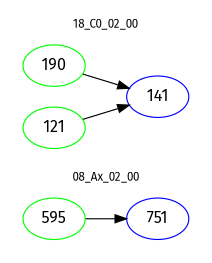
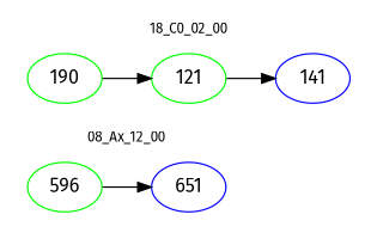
  digraph {
    fontname="Fira Sans"
    rankdir=LR
    node [color=green fontname="Fira Sans"]
    edge [color=black fontname="Fira Sans"]
-   n1 [label=595]
-   n2 [color=blue label=751]
+   n1 [label=596]
+   n2 [color=blue label=651]
    n3 [label=190]
    n4 [label=121]
    n5 [color=blue label=141]
    subgraph cluster_1 {
      color=white
      fontsize=10
-     label="08_Ax_02_00"
+     label="08_Ax_12_00"
      n1
      n2
    }
    subgraph cluster_2 {
      color=white
      fontsize=10
      label="18_C0_02_00"
      n3
      n4
      n5
    }
    n1 -> n2
-   n3 -> n5
+   n3 -> n4
    n4 -> n5
  }
